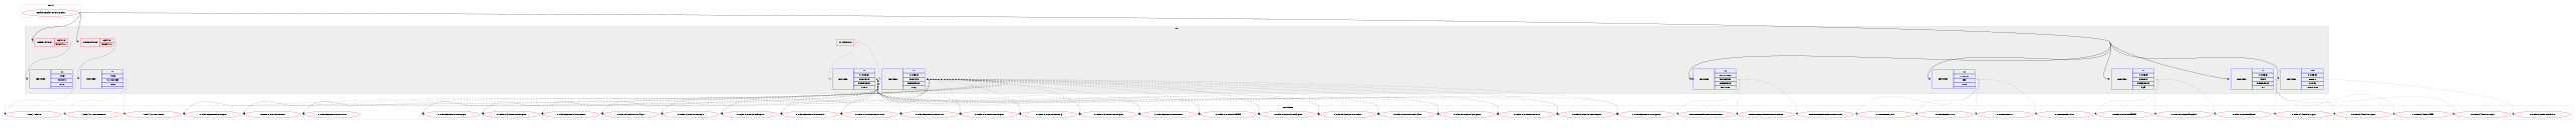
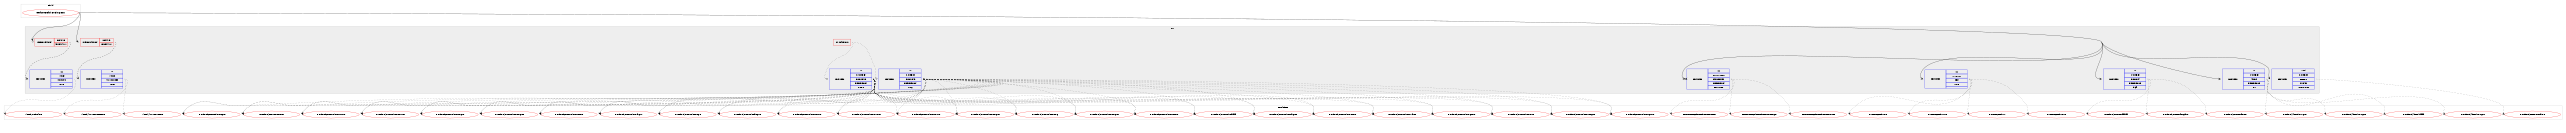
  digraph {
    compound=true
    concentrate=true
    fontname=Helvetica
    fontsize=10
    newrank=true
    rankdir=TB
    ranksep=1.5
    node [color=red fontname=Helvetica fontsize=10]
    edge [arrowhead=vee headport=w style=dotted tailport=e weight=100]
    n1 [label="net-fs/openafs-kernel-1.6.22.2" width=4]
    n2 [color=blue label=<<TABLE BORDER="0" CELLBORDER="1" CELLSPACING="0" CELLPADDING="4" WIDTH="220"><TR><TD ROWSPAN="6" CELLPADDING="30">pack_dep</TD></TR><TR><TD WIDTH="110">no</TD></TR><TR><TD>sys-devel</TD></TR><TR><TD>automake</TD></TR><TR><TD>greaterequal</TD></TR><TR><TD>1.16</TD></TR></TABLE>> shape=none]
    n3 [color=blue label=<<TABLE BORDER="0" CELLBORDER="1" CELLSPACING="0" CELLPADDING="4" WIDTH="220"><TR><TD ROWSPAN="6" CELLPADDING="30">pack_dep</TD></TR><TR><TD WIDTH="110">no</TD></TR><TR><TD>sys-devel</TD></TR><TR><TD>automake</TD></TR><TR><TD>greaterequal</TD></TR><TR><TD>1.15.1</TD></TR></TABLE>> shape=none]
    n4 [label=<<TABLE BORDER="0" CELLBORDER="1" CELLSPACING="0" CELLPADDING="4"><TR><TD CELLPADDING="10">any_of_group</TD></TR></TABLE>> shape=none]
    n5 [color=blue label=<<TABLE BORDER="0" CELLBORDER="1" CELLSPACING="0" CELLPADDING="4" WIDTH="220"><TR><TD ROWSPAN="6" CELLPADDING="30">pack_dep</TD></TR><TR><TD WIDTH="110">no</TD></TR><TR><TD>virtual</TD></TR><TR><TD>linux-sources</TD></TR><TR><TD>none</TD></TR><TR><TD></TD></TR></TABLE>> shape=none]
    n6 [label=<<TABLE BORDER="0" CELLBORDER="1" CELLSPACING="0" CELLPADDING="4"><TR><TD ROWSPAN="3" CELLPADDING="10">use_conditional</TD></TR><TR><TD>positive</TD></TR><TR><TD>kernel_linux</TD></TR></TABLE>> shape=none]
    n7 [color=blue label=<<TABLE BORDER="0" CELLBORDER="1" CELLSPACING="0" CELLPADDING="4" WIDTH="220"><TR><TD ROWSPAN="6" CELLPADDING="30">pack_dep</TD></TR><TR><TD WIDTH="110">no</TD></TR><TR><TD>app-portage</TD></TR><TR><TD>elt-patches</TD></TR><TR><TD>greaterequal</TD></TR><TR><TD>20170422</TD></TR></TABLE>> shape=none]
    n8 [color=blue label=<<TABLE BORDER="0" CELLBORDER="1" CELLSPACING="0" CELLPADDING="4" WIDTH="220"><TR><TD ROWSPAN="6" CELLPADDING="30">pack_dep</TD></TR><TR><TD WIDTH="110">no</TD></TR><TR><TD>sys-apps</TD></TR><TR><TD>sed</TD></TR><TR><TD>none</TD></TR><TR><TD></TD></TR></TABLE>> shape=none]
    n9 [color=blue label=<<TABLE BORDER="0" CELLBORDER="1" CELLSPACING="0" CELLPADDING="4" WIDTH="220"><TR><TD ROWSPAN="6" CELLPADDING="30">pack_dep</TD></TR><TR><TD WIDTH="110">no</TD></TR><TR><TD>sys-devel</TD></TR><TR><TD>autoconf</TD></TR><TR><TD>greaterequal</TD></TR><TR><TD>2.69</TD></TR></TABLE>> shape=none]
    n10 [color=blue label=<<TABLE BORDER="0" CELLBORDER="1" CELLSPACING="0" CELLPADDING="4" WIDTH="220"><TR><TD ROWSPAN="6" CELLPADDING="30">pack_dep</TD></TR><TR><TD WIDTH="110">no</TD></TR><TR><TD>sys-devel</TD></TR><TR><TD>libtool</TD></TR><TR><TD>greaterequal</TD></TR><TR><TD>2.4</TD></TR></TABLE>> shape=none]
    n11 [color=blue label=<<TABLE BORDER="0" CELLBORDER="1" CELLSPACING="0" CELLPADDING="4" WIDTH="220"><TR><TD ROWSPAN="6" CELLPADDING="30">pack_dep</TD></TR><TR><TD WIDTH="110">weak</TD></TR><TR><TD>sys-devel</TD></TR><TR><TD>gettext</TD></TR><TR><TD>smaller</TD></TR><TR><TD>0.18.1.1-r3</TD></TR></TABLE>> shape=none]
    n12 [color=blue label=<<TABLE BORDER="0" CELLBORDER="1" CELLSPACING="0" CELLPADDING="4" WIDTH="220"><TR><TD ROWSPAN="6" CELLPADDING="30">pack_dep</TD></TR><TR><TD WIDTH="110">no</TD></TR><TR><TD>virtual</TD></TR><TR><TD>modutils</TD></TR><TR><TD>none</TD></TR><TR><TD></TD></TR></TABLE>> shape=none]
    n13 [label=<<TABLE BORDER="0" CELLBORDER="1" CELLSPACING="0" CELLPADDING="4"><TR><TD ROWSPAN="3" CELLPADDING="10">use_conditional</TD></TR><TR><TD>positive</TD></TR><TR><TD>kernel_linux</TD></TR></TABLE>> shape=none]
    n14 [label="sys-devel/automake-1.10.3-r2" width=4]
    n15 [label="sys-devel/automake-1.11.6-r2" width=4]
    n16 [label="sys-devel/automake-1.12.6" width=4]
    n17 [label="sys-devel/automake-1.12.6-r1" width=4]
    n18 [label="sys-devel/automake-1.13.4-r1" width=4]
    n19 [label="sys-devel/automake-1.14.1-r1" width=4]
    n20 [label="sys-devel/automake-1.15.1-r1" width=4]
    n21 [label="sys-devel/automake-9.16-r1" width=4]
    n22 [label="sys-devel/automake-1.16.1" width=4]
    n23 [label="sys-devel/automake-1.9.6-r4" width=4]
    n24 [label="sys-devel/automake-1.10.3-r3" width=4]
    n25 [label="sys-devel/automake-1.11.6-r3" width=4]
    n26 [label="sys-devel/automake-1.12.6-r2" width=4]
+   n27 [label="sys-devel/automake-1.13.4-r2" width=4]
    n28 [label="sys-devel/automake-1.14.1-r2" width=4]
    n29 [label="sys-devel/group-1.15.1-r2" width=4]
    n30 [label="sys-devel/automake-1.16-r2" width=4]
    n31 [label="sys-devel/automake-1.16.1-r1" width=4]
    n32 [label="sys-devel/automake-1.4_p6-r2" width=4]
    n33 [label="sys-devel/automake-1.5-r2" width=4]
    n34 [label="sys-devel/automake-1.6.3-r2" width=4]
    n35 [label="sys-devel/automake-1.7.9-r3" width=4]
    n36 [label="sys-devel/automake-1.8.5-r5" width=4]
    n37 [label="sys-devel/automake-1.9.6-r5" width=4]
    n38 [label="sys-devel/automake-9999" width=4]
    n39 [label="virtual/linux-sources-3" width=4]
    n40 [label="virtual/linux-sources-3-r1" width=4]
    n41 [label="app-portage/elt-patches-20170317" width=4]
    n42 [label="app-portage/elt-patches-20170422" width=4]
    n43 [label="app-portage/elt-patches-20170826.1" width=4]
    n44 [label="sys-apps/sed-4.2.2" width=4]
    n45 [label="sys-apps/sed-4.3-r1" width=4]
    n46 [label="sys-apps/sed-4.4" width=4]
    n47 [label="sys-apps/sed-4.4-r1" width=4]
    n48 [label="sys-devel/autoconf-2.13" width=4]
    n49 [label="sys-devel/autoconf-2.69-r4" width=4]
    n50 [label="sys-devel/autoconf-9999" width=4]
    n51 [label="sys-devel/libtool-2.4.6-r2" width=4]
    n52 [label="sys-devel/libtool-2.4.6-r3" width=4]
    n53 [label="sys-devel/libtool-2.4.6-r4" width=4]
    n54 [label="sys-devel/libtool-9999" width=4]
    n55 [label="sys-devel/gettext-0.19.8.1" width=4]
-   n56 [label="virtual/virtual-0" width=4]
+   n56 [label="virtual/modutils-0" width=4]
    subgraph cluster_1 {
      color=gray
      label=<<i>ebuild</i>>
      rank=same
      n1
    }
    subgraph cluster_2 {
      color=gray
      label=<<i>dependencies</i>>
      subgraph cluster_3 {
        color=gray
        fillcolor="#eeeeee"
        label=<<i>compile</i>>
        style=filled
        subgraph sub_4 {
          color=gray
          fillcolor="#eeeeee"
          label=<<i>compile</i>>
          style=filled
          n4
          subgraph sub_5 {
            color=gray
            fillcolor="#eeeeee"
            label=<<i>compile</i>>
            style=filled
            n2
          }
          subgraph sub_6 {
            color=gray
            fillcolor="#eeeeee"
            label=<<i>compile</i>>
            style=filled
            n3
          }
        }
        subgraph sub_7 {
          color=gray
          fillcolor="#eeeeee"
          label=<<i>compile</i>>
          style=filled
          n6
          subgraph sub_8 {
            color=gray
            fillcolor="#eeeeee"
            label=<<i>compile</i>>
            style=filled
            n5
          }
        }
        subgraph sub_9 {
          color=gray
          fillcolor="#eeeeee"
          label=<<i>compile</i>>
          style=filled
          n7
        }
        subgraph sub_10 {
          color=gray
          fillcolor="#eeeeee"
          label=<<i>compile</i>>
          style=filled
          n8
        }
        subgraph sub_11 {
          color=gray
          fillcolor="#eeeeee"
          label=<<i>compile</i>>
          style=filled
          n9
        }
        subgraph sub_12 {
          color=gray
          fillcolor="#eeeeee"
          label=<<i>compile</i>>
          style=filled
          n10
        }
        subgraph sub_13 {
          color=gray
          fillcolor="#eeeeee"
          label=<<i>compile</i>>
          style=filled
          n11
        }
      }
      subgraph cluster_14 {
        color=gray
        fillcolor="#eeeeee"
        label=<<i>compile and run</i>>
        style=filled
        subgraph sub_15 {
          color=gray
          fillcolor="#eeeeee"
          label=<<i>compile and run</i>>
          style=filled
          n13
          subgraph sub_16 {
            color=gray
            fillcolor="#eeeeee"
            label=<<i>compile and run</i>>
            style=filled
            n12
          }
        }
      }
      subgraph cluster_17 {
        color=gray
        fillcolor="#eeeeee"
        label=<<i>run</i>>
        style=filled
      }
    }
    subgraph cluster_18 {
      color=gray
      label=<<i>candidates</i>>
      rank=same
      subgraph sub_19 {
        color=black
        label=<<i>candidates</i>>
        nodesep=1
        rank=same
        n14
        n15
        n16
        n17
        n18
        n19
        n20
        n21
        n22
        n23
        n24
        n25
        n26
+       n27
        n28
        n29
        n30
        n31
        n32
        n33
        n34
        n35
        n36
        n37
        n38
      }
      subgraph sub_20 {
        color=black
        label=<<i>candidates</i>>
        nodesep=1
        rank=same
        n14
        n15
        n16
        n17
        n18
        n19
        n20
        n21
        n22
        n23
        n24
        n25
        n26
+       n27
        n28
        n29
        n30
        n31
        n32
        n33
        n34
        n35
        n36
        n37
        n38
      }
      subgraph sub_21 {
        color=black
        label=<<i>candidates</i>>
        nodesep=1
        rank=same
        n39
        n40
      }
      subgraph sub_22 {
        color=black
        label=<<i>candidates</i>>
        nodesep=1
        rank=same
        n41
        n42
        n43
      }
      subgraph sub_23 {
        color=black
        label=<<i>candidates</i>>
        nodesep=1
        rank=same
        n44
        n45
        n46
        n47
      }
      subgraph sub_24 {
        color=black
        label=<<i>candidates</i>>
        nodesep=1
        rank=same
        n48
        n49
        n50
      }
      subgraph sub_25 {
        color=black
        label=<<i>candidates</i>>
        nodesep=1
        rank=same
        n51
        n52
        n53
        n54
      }
      subgraph sub_26 {
        color=black
        label=<<i>candidates</i>>
        nodesep=1
        rank=same
        n55
      }
      subgraph sub_27 {
        color=black
        label=<<i>candidates</i>>
        nodesep=1
        rank=same
        n56
      }
    }
    n1 -> n6 [style=solid weight=20]
    n1 -> n7 [style=solid weight=20]
    n1 -> n8 [style=solid weight=20]
    n1 -> n9 [style=solid weight=20]
    n1 -> n10 [style=solid weight=20]
    n1 -> n11 [style=solid weight=20]
    n1 -> n13 [arrowhead=odotvee style=solid weight=20]
    n2 -> n14
    n2 -> n15
    n2 -> n16
    n2 -> n17
    n2 -> n18
    n2 -> n19
    n2 -> n20
    n2 -> n21
    n2 -> n22
    n2 -> n23
    n2 -> n24
    n2 -> n25
    n2 -> n26
+   n2 -> n27
    n2 -> n28
    n2 -> n29
    n2 -> n30
    n2 -> n31
    n2 -> n32
    n2 -> n33
    n2 -> n34
    n2 -> n35
    n2 -> n36
    n2 -> n37
    n2 -> n38
    n3 -> n14
    n3 -> n15
    n3 -> n16
    n3 -> n17
    n3 -> n18
    n3 -> n19
    n3 -> n20
    n3 -> n21
    n3 -> n22
    n3 -> n23
    n3 -> n24
    n3 -> n25
    n3 -> n26
+   n3 -> n27
    n3 -> n28
    n3 -> n29
    n3 -> n30
    n3 -> n31
    n3 -> n32
    n3 -> n33
    n3 -> n34
    n3 -> n35
    n3 -> n36
    n3 -> n37
    n3 -> n38
    n4 -> n2 [arrowhead=oinv weight=20]
    n4 -> n3 [arrowhead=oinv weight=20]
    n5 -> n39
    n5 -> n40
    n6 -> n5 [style=dashed weight=20]
    n7 -> n41
    n7 -> n42
    n7 -> n43
    n8 -> n44
    n8 -> n45
    n8 -> n46
    n8 -> n47
    n9 -> n48
    n9 -> n49
    n9 -> n50
    n10 -> n51
    n10 -> n52
    n10 -> n53
    n10 -> n54
    n11 -> n55
    n12 -> n56
    n13 -> n12 [style=dashed weight=20]
  }
